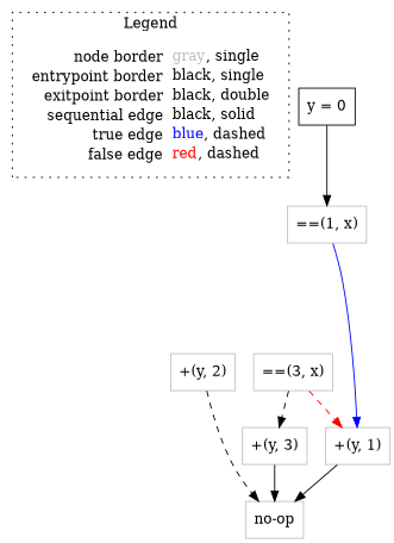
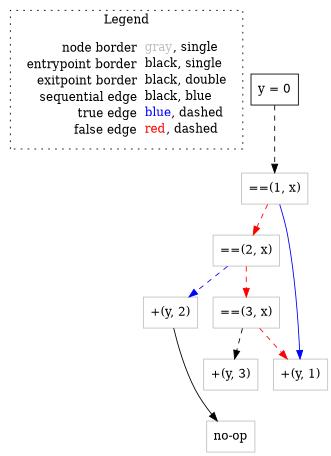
  digraph {
    fontname="DejaVu Serif"
    node [fontname="DejaVu Serif" shape=rect color=gray]
    edge [color=black fontname="DejaVu Serif" style=dashed]
-   n1 [label=<<table border="0" cellpadding="2" cellspacing="0" cellborder="0"><tr><td align="right">node border&nbsp;</td><td align="left"><font color="gray">gray</font>, single</td></tr><tr><td align="right">entrypoint border&nbsp;</td><td align="left"><font color="black">black</font>, single</td></tr><tr><td align="right">exitpoint border&nbsp;</td><td align="left"><font color="black">black</font>, double</td></tr><tr><td align="right">sequential edge&nbsp;</td><td align="left"><font color="black">black</font>, solid</td></tr><tr><td align="right">true edge&nbsp;</td><td align="left"><font color="blue">blue</font>, dashed</td></tr><tr><td align="right">false edge&nbsp;</td><td align="left"><font color="red">red</font>, dashed</td></tr></table>> shape=plaintext color=""]
+   n1 [label=<<table border="0" cellpadding="2" cellspacing="0" cellborder="0"><tr><td align="right">node border&nbsp;</td><td align="left"><font color="gray">gray</font>, single</td></tr><tr><td align="right">entrypoint border&nbsp;</td><td align="left"><font color="black">black</font>, single</td></tr><tr><td align="right">exitpoint border&nbsp;</td><td align="left"><font color="black">black</font>, double</td></tr><tr><td align="right">sequential edge&nbsp;</td><td align="left"><font color="black">black</font>, blue</td></tr><tr><td align="right">true edge&nbsp;</td><td align="left"><font color="blue">blue</font>, dashed</td></tr><tr><td align="right">false edge&nbsp;</td><td align="left"><font color="red">red</font>, dashed</td></tr></table>> shape=plaintext color=""]
    n2 [color=black label=<y = 0>]
    n3 [label=<==(1, x)>]
+   n4 [label=<==(2, x)>]
    n5 [label=<+(y, 1)>]
    n6 [label=<+(y, 2)>]
    n7 [label=<==(3, x)>]
    n8 [label=<no-op>]
    n9 [label=<+(y, 3)>]
    subgraph cluster_1 {
      label=Legend
      style=dotted
      n1
    }
-   n2 -> n3 [style=""]
+   n2 -> n3
+   n3 -> n4 [color=red]
    n3 -> n5 [color=blue style=solid]
-   n5 -> n8 [style=""]
-   n6 -> n8
+   n4 -> n6 [color=blue]
+   n4 -> n7 [color=red]
+   n6 -> n8 [style=""]
    n7 -> n5 [color=red]
    n7 -> n9
-   n9 -> n8 [style=""]
  }
